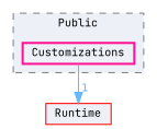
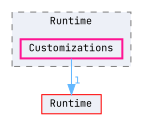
  digraph {
    compound=true
    fontname="JetBrains Mono"
    node [fillcolor="#edf0f7" fontname="JetBrains Mono" fontsize=10 shape=box]
    n1 [color=deeppink height=0.2 label=Customizations style="filled,bold" width=0.4]
    n2 [color=red height=0.2 label=Runtime style=filled width=0.4]
    subgraph cluster_1 {
      bgcolor="#edf0f7"
      fontsize=10
-     label=Public
+     label=Runtime
      pencolor=grey50
      style="filled,dashed"
      n1
    }
    n1 -> n2 [color=steelblue1 fontcolor=steelblue1 fontname="JetBrains Mono" fontsize=10 headlabel=1 labeldistance=1.5 labelfontname=Helvetica labelfontsize=10]
  }
